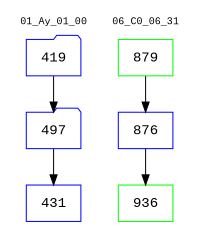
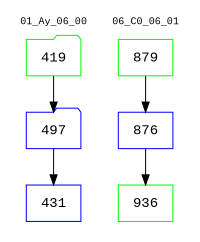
  digraph {
    fontname="Liberation Mono"
    node [color=green fontname="Liberation Mono" shape=box]
    edge [color=black fontname="Liberation Mono"]
-   n1 [color=blue label=419 shape=folder]
+   n1 [label=419 shape=folder]
    n2 [color=blue label=497 shape=folder]
    n3 [color=blue label=431]
    n4 [label=879]
    n5 [color=blue label=876]
    n6 [label=936]
    subgraph cluster_1 {
      color=white
      fontsize=10
-     label="01_Ay_01_00"
+     label="01_Ay_06_00"
      n1
      n2
      n3
    }
    subgraph cluster_2 {
      color=white
      fontsize=10
-     label="06_C0_06_31"
+     label="06_C0_06_01"
      n4
      n5
      n6
    }
    n1 -> n2
    n2 -> n3
    n4 -> n5
    n5 -> n6
  }
